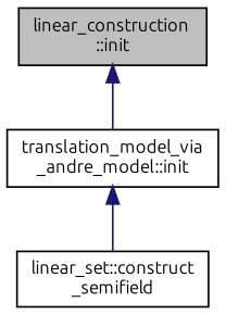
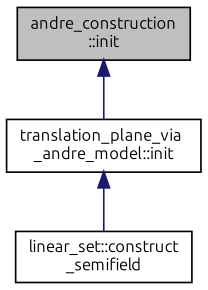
  digraph {
    fontname=Ubuntu
    rankdir=TB
    node [color=black fillcolor=white fontname=Ubuntu fontsize=10 shape=record style=filled]
    edge [color=midnightblue dir=back fontname=Ubuntu fontsize=10 labelfontname=Helvetica labelfontsize=10 style=solid]
-   n1 [fillcolor=grey75 fontcolor=black height=0.2 label="linear_construction\l::init" width=0.4]
-   n2 [height=0.2 label="translation_model_via\l_andre_model::init" width=0.4]
+   n1 [fillcolor=grey75 fontcolor=black height=0.2 label="andre_construction\l::init" width=0.4]
+   n2 [height=0.2 label="translation_plane_via\l_andre_model::init" width=0.4]
    n3 [height=0.2 label="linear_set::construct\l_semifield" width=0.4]
    n1 -> n2
    n2 -> n3
  }
